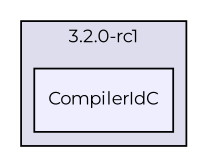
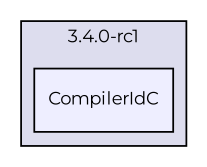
  digraph {
    compound=true
    fontname=Montserrat
    n1 [fillcolor="#eeeeff" fontname=Montserrat fontsize=10 label=CompilerIdC pencolor=black shape=box style=filled]
    subgraph cluster_1 {
      bgcolor="#ddddee"
      fontsize=10
-     label="3.2.0-rc1"
+     label="3.4.0-rc1"
      pencolor=black
      n1
    }
  }
